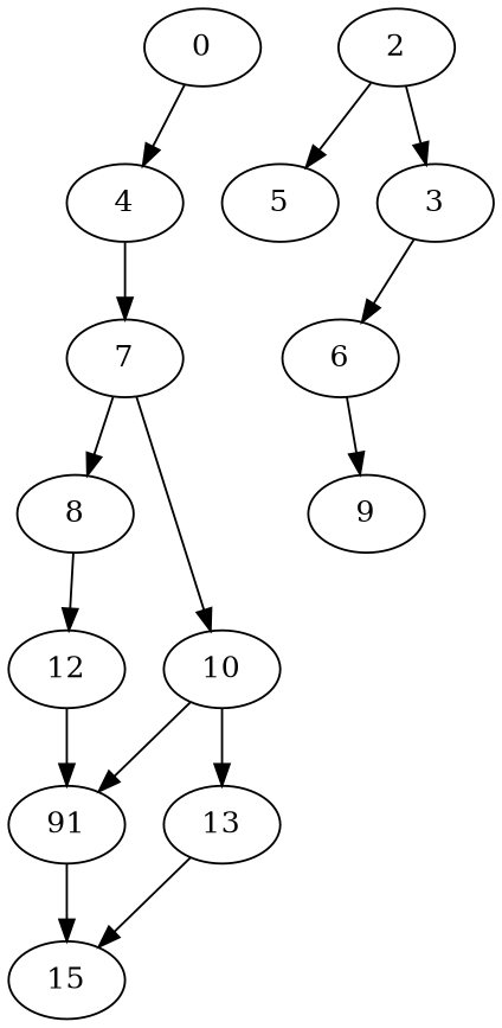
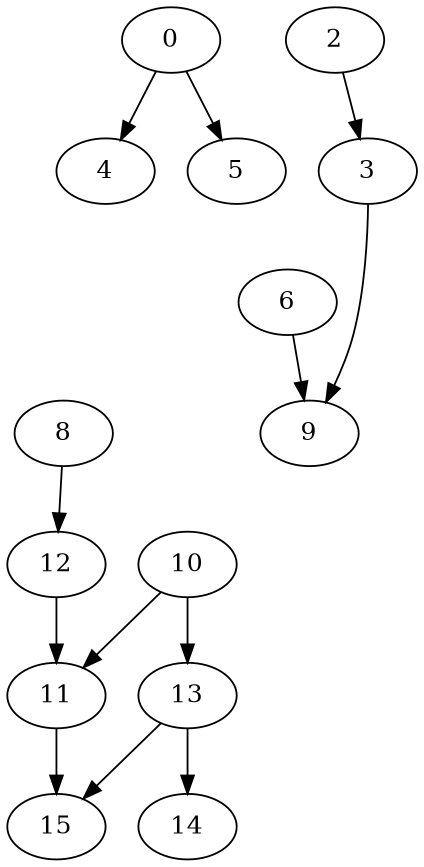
  digraph {
    node [alpha=0.02]
    n1 [alpha=0.13 expect_size=50777088 label=0]
    4 [expect_size=48898048]
-   7 [alpha=0.19 expect_size=32391168]
    8 [alpha=0.19 expect_size=40635392]
    10 [alpha=0.08 expect_size=29002752]
    2 [alpha=0.08 expect_size=23779328]
    3 [expect_size=12498944]
    5 [alpha=0.15 expect_size=7123968]
    6 [alpha=0.17 expect_size=38286336]
    9 [alpha=0.05 expect_size=27407360]
    12 [alpha=0.05 expect_size=23119872]
-   11 [alpha=0.08 expect_size=39472128 label=91]
+   11 [alpha=0.08 expect_size=39472128]
    13 [alpha=0.06 expect_size=41996288]
    15 [alpha=0.06 expect_size=51087360]
+   14 [expect_size=46624768]
    n1 -> 4
-   4 -> 7
-   7 -> 8
-   7 -> 10
    8 -> 12
    10 -> 11
    10 -> 13
    2 -> 3
-   2 -> 5
-   3 -> 6
+   n1 -> 5
+   3 -> 9
    6 -> 9
    12 -> 11
    11 -> 15
    13 -> 15
+   13 -> 14
  }
